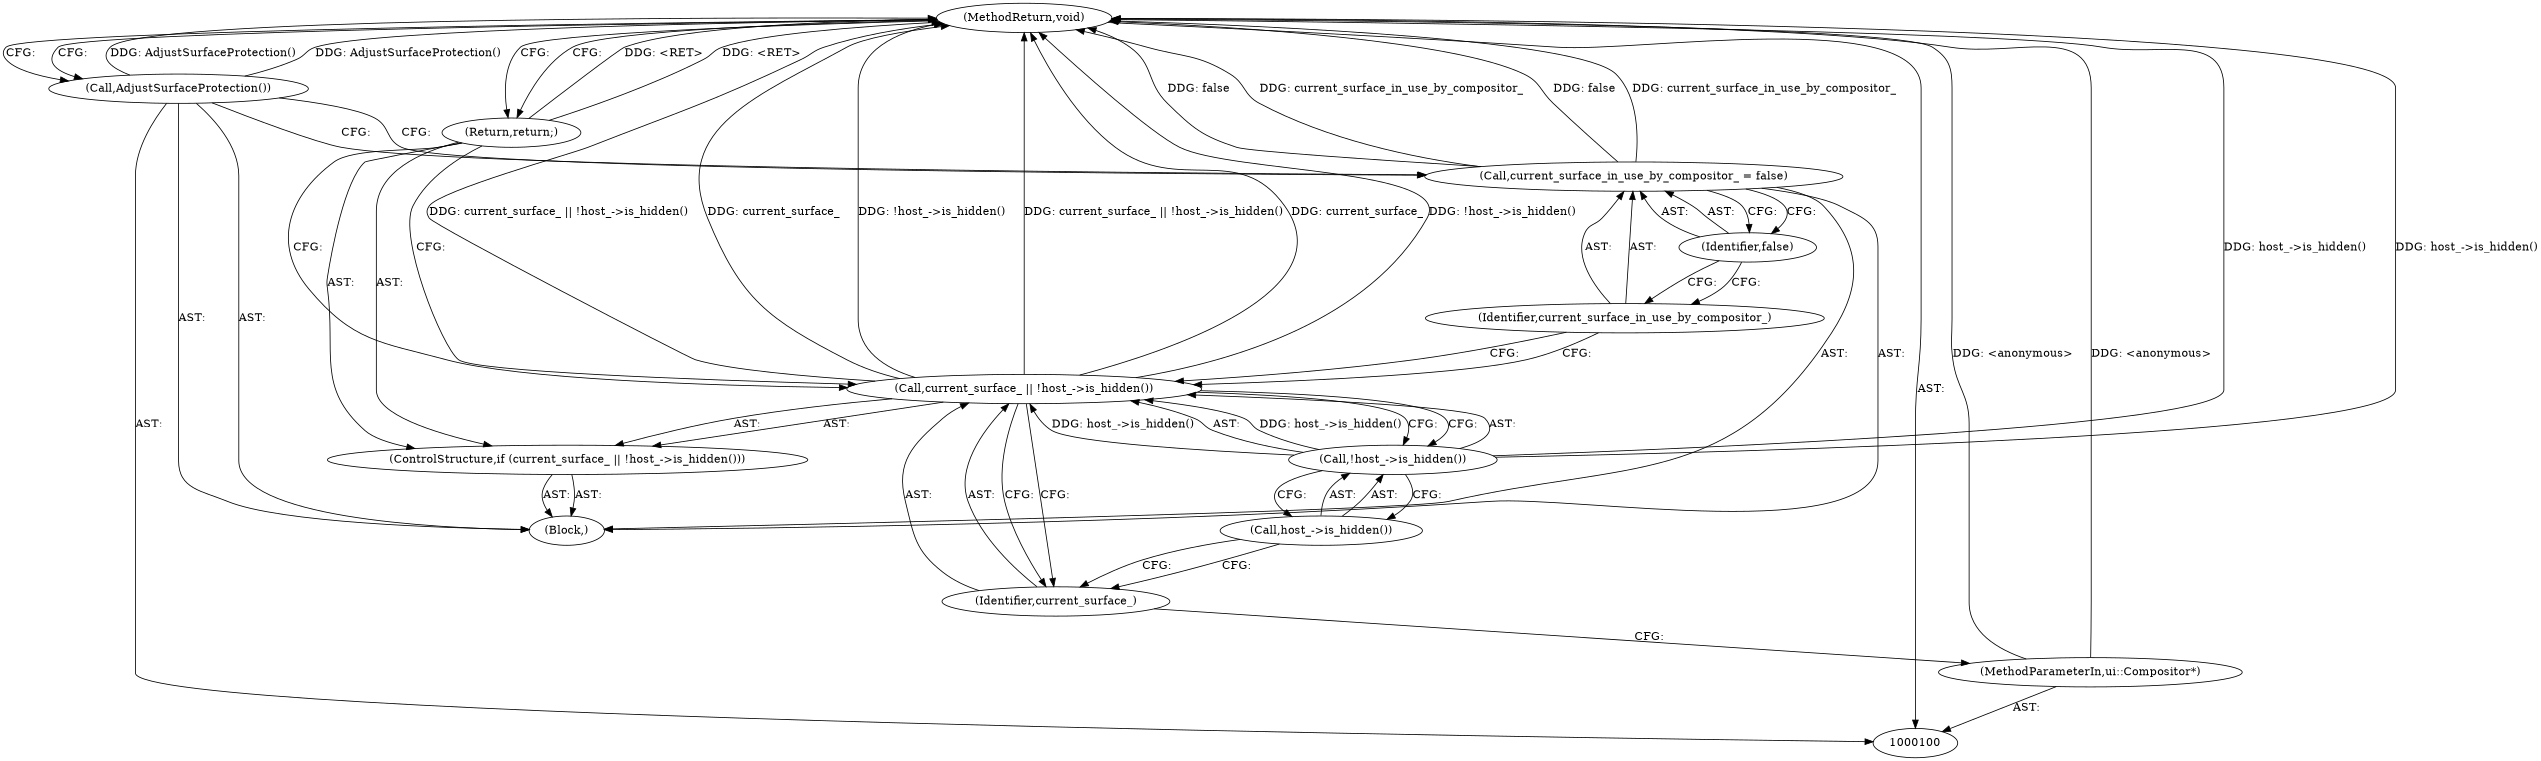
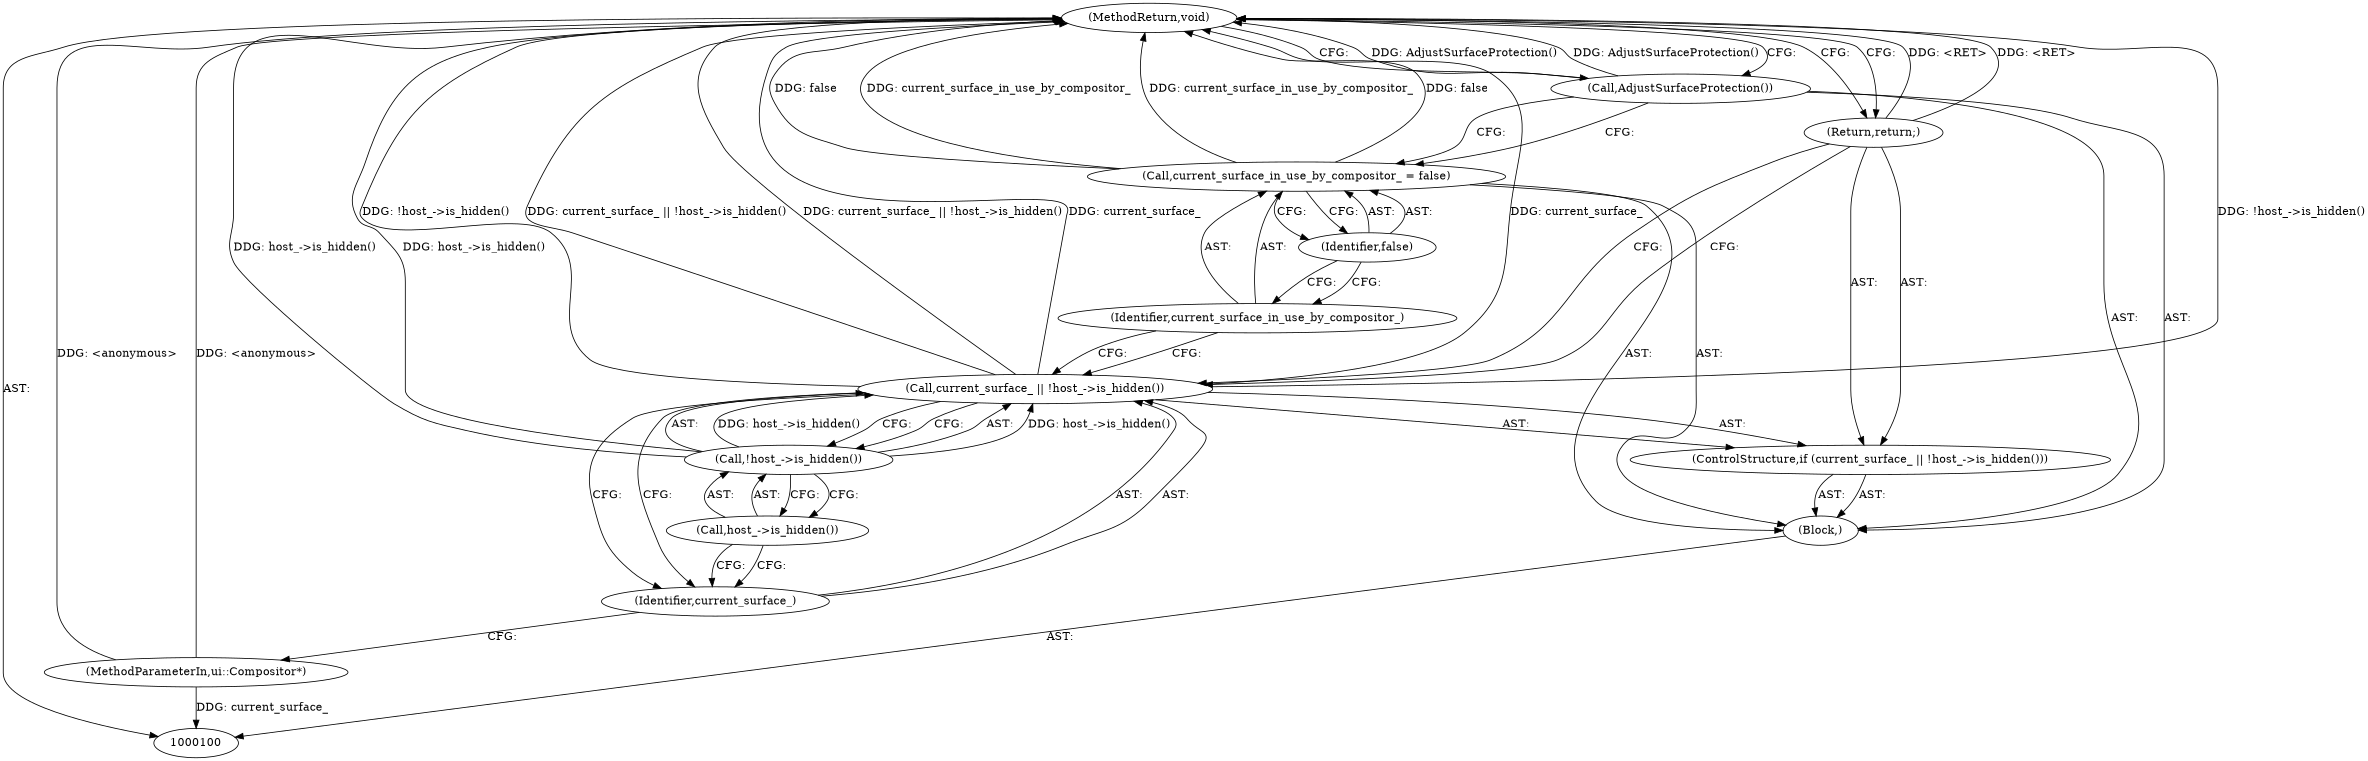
  digraph {
    n1 [label="(MethodReturn,void)"]
    n2 [label="(Return,return;)"]
    n3 [label="(Call,AdjustSurfaceProtection())"]
    1000100
    n5 [label="(ControlStructure,if (current_surface_ || !host_->is_hidden()))"]
    n6 [label="(Call,current_surface_ || !host_->is_hidden())"]
    n7 [label="(Block,)"]
    n8 [label="(Call,current_surface_in_use_by_compositor_ = false)"]
    n9 [label="(MethodParameterIn,ui::Compositor*)"]
    n10 [label="(Call,!host_->is_hidden())"]
    n11 [label="(Call,host_->is_hidden())"]
    n12 [label="(Identifier,current_surface_)"]
    n13 [label="(Identifier,false)"]
    n14 [label="(Identifier,current_surface_in_use_by_compositor_)"]
    n1 -> n2 [label="CFG: "]
    n1 -> n2 [label="CFG: "]
    n1 -> n3 [label="CFG: "]
    n1 -> n3 [label="CFG: "]
    n1 -> 1000100 [label="AST: "]
    n2 -> n1 [label="DDG: <RET>"]
    n2 -> n1 [label="DDG: <RET>"]
    n2 -> n5 [label="AST: "]
    n2 -> n5 [label="AST: "]
    n2 -> n6 [label="CFG: "]
    n2 -> n6 [label="CFG: "]
    n3 -> n1 [label="DDG: AdjustSurfaceProtection()"]
    n3 -> n1 [label="DDG: AdjustSurfaceProtection()"]
    n3 -> n7 [label="AST: "]
    n3 -> n7 [label="AST: "]
    n3 -> n8 [label="CFG: "]
    n3 -> n8 [label="CFG: "]
    n5 -> n7 [label="AST: "]
    n5 -> n7 [label="AST: "]
    n6 -> n1 [label="DDG: current_surface_ || !host_->is_hidden()"]
    n6 -> n1 [label="DDG: current_surface_"]
    n6 -> n1 [label="DDG: !host_->is_hidden()"]
    n6 -> n1 [label="DDG: current_surface_ || !host_->is_hidden()"]
    n6 -> n1 [label="DDG: current_surface_"]
    n6 -> n1 [label="DDG: !host_->is_hidden()"]
    n6 -> n5 [label="AST: "]
    n6 -> n5 [label="AST: "]
    n6 -> n10 [label="CFG: "]
    n6 -> n10 [label="CFG: "]
    n6 -> n12 [label="CFG: "]
    n6 -> n12 [label="CFG: "]
-   n3 -> 1000100 [label="AST: "]
+   n7 -> 1000100 [label="AST: "]
    n8 -> n1 [label="DDG: false"]
    n8 -> n1 [label="DDG: current_surface_in_use_by_compositor_"]
    n8 -> n1 [label="DDG: false"]
    n8 -> n1 [label="DDG: current_surface_in_use_by_compositor_"]
    n8 -> n7 [label="AST: "]
    n8 -> n7 [label="AST: "]
    n8 -> n13 [label="CFG: "]
    n8 -> n13 [label="CFG: "]
    n9 -> n1 [label="DDG: <anonymous>"]
    n9 -> n1 [label="DDG: <anonymous>"]
-   n9 -> 1000100 [label="AST: "]
+   n9 -> 1000100 [label="DDG: current_surface_"]
    n10 -> n1 [label="DDG: host_->is_hidden()"]
    n10 -> n1 [label="DDG: host_->is_hidden()"]
    n10 -> n6 [label="AST: "]
    n10 -> n6 [label="DDG: host_->is_hidden()"]
    n10 -> n6 [label="AST: "]
    n10 -> n6 [label="DDG: host_->is_hidden()"]
    n10 -> n11 [label="CFG: "]
    n10 -> n11 [label="CFG: "]
    n11 -> n10 [label="AST: "]
    n11 -> n10 [label="AST: "]
    n11 -> n12 [label="CFG: "]
    n11 -> n12 [label="CFG: "]
    n12 -> n6 [label="AST: "]
    n12 -> n6 [label="AST: "]
    n12 -> n9 [label="CFG: "]
    n13 -> n8 [label="AST: "]
    n13 -> n8 [label="AST: "]
    n13 -> n14 [label="CFG: "]
    n13 -> n14 [label="CFG: "]
    n14 -> n6 [label="CFG: "]
    n14 -> n6 [label="CFG: "]
    n14 -> n8 [label="AST: "]
    n14 -> n8 [label="AST: "]
  }
